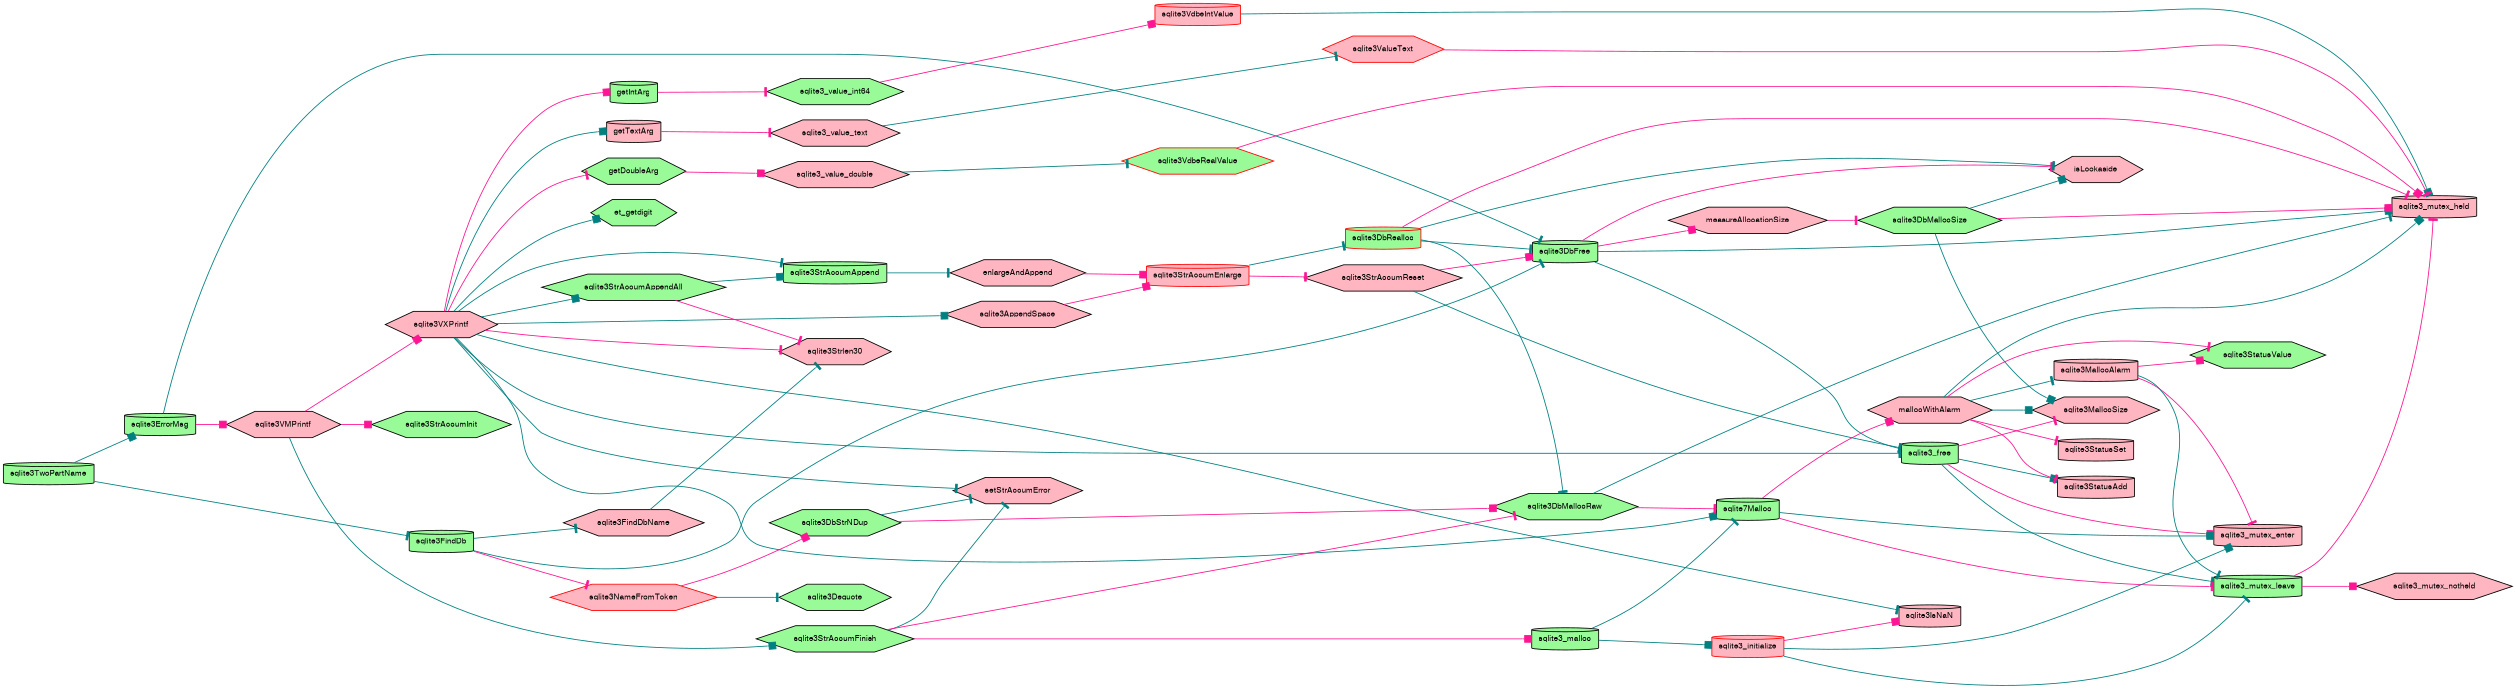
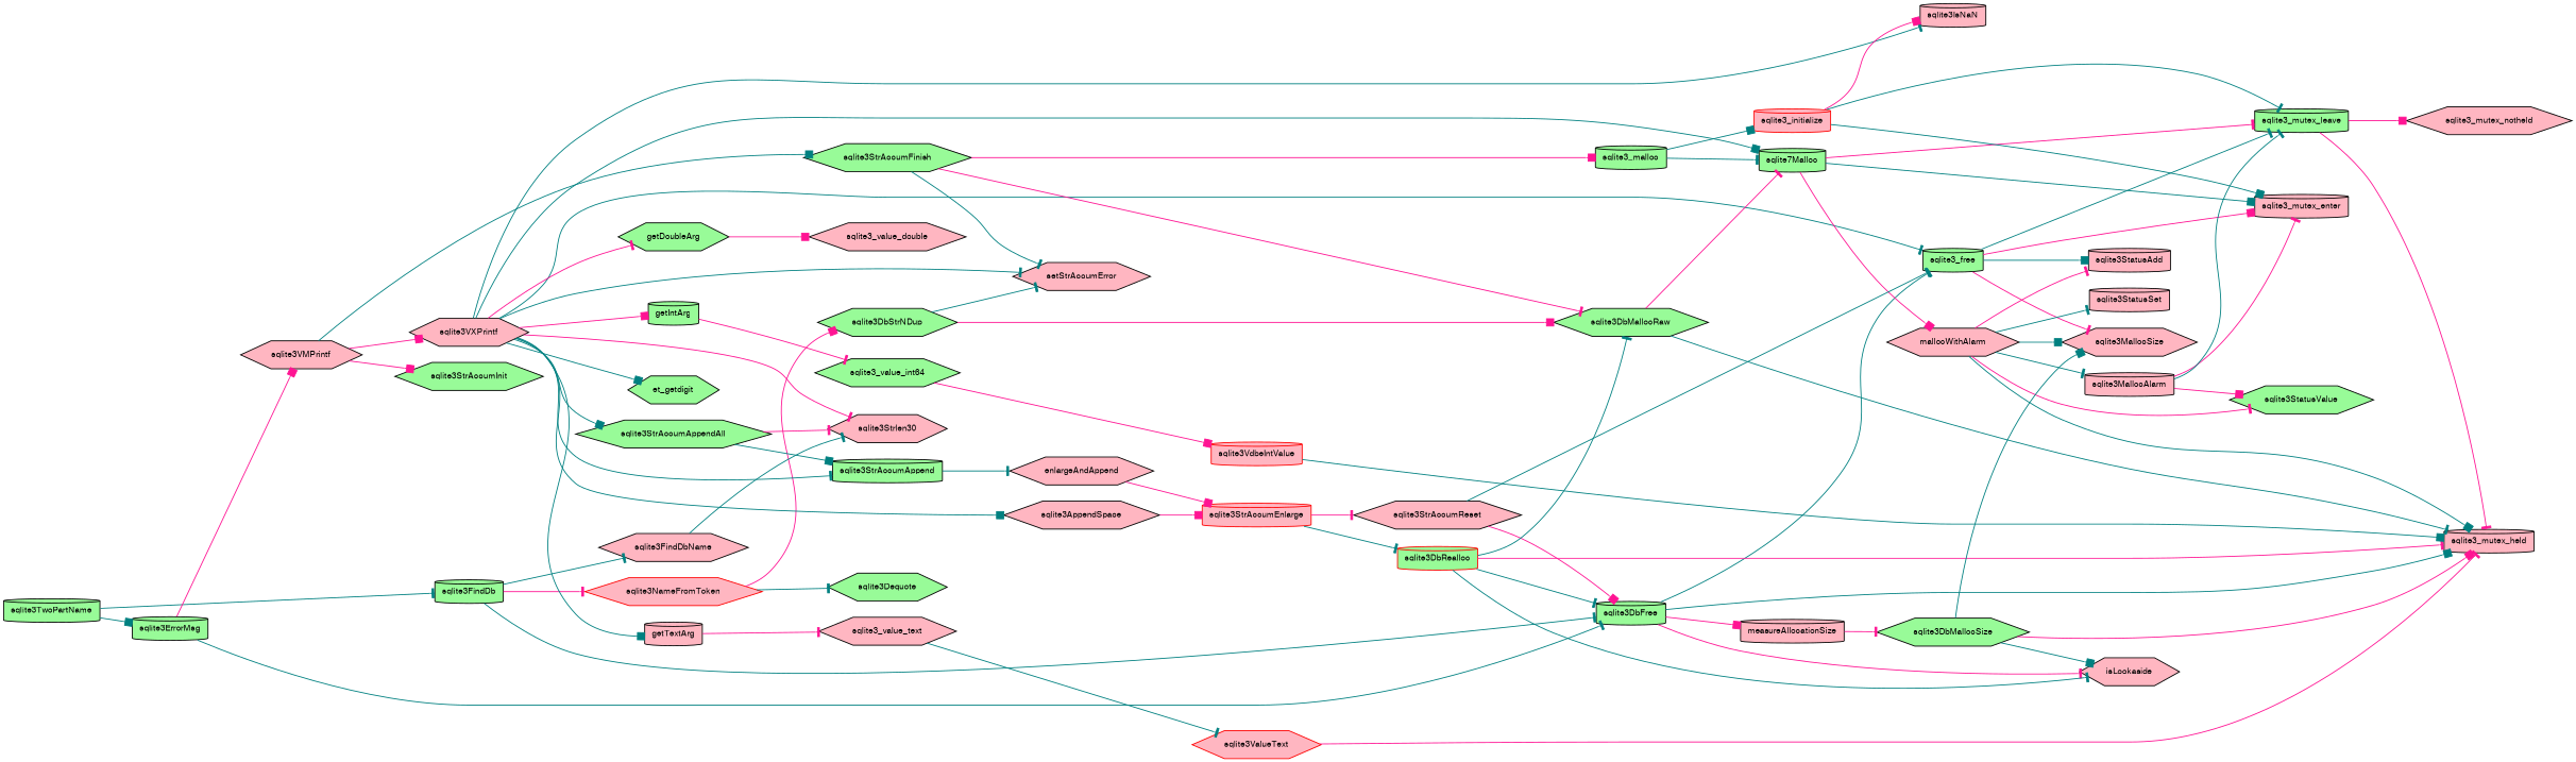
  digraph {
    rankdir=LR
    node [color=black fillcolor=lightpink fontname=FreeSans fontsize=10 shape=hexagon style=filled]
    edge [arrowhead=tee color=teal fontname=FreeSans fontsize=10 labelfontname=FreeSans labelfontsize=10 style=solid]
    n1 [fillcolor=palegreen fontcolor=black height=0.2 label=sqlite3TwoPartName shape=cylinder width=0.4]
    n2 [fillcolor=palegreen height=0.2 label=sqlite3ErrorMsg shape=cylinder width=0.4]
    n3 [fillcolor=palegreen height=0.2 label=sqlite3FindDb shape=cylinder width=0.4]
    n4 [height=0.2 label=sqlite3VMPrintf width=0.4]
    n5 [fillcolor=palegreen height=0.2 label=sqlite3DbFree shape=cylinder width=0.4]
    n6 [color=red height=0.2 label=sqlite3NameFromToken width=0.4]
    n7 [height=0.2 label=sqlite3FindDbName width=0.4]
    n8 [fillcolor=palegreen height=0.2 label=sqlite3StrAccumInit width=0.4]
    n9 [height=0.2 label=sqlite3VXPrintf width=0.4]
    n10 [fillcolor=palegreen height=0.2 label=sqlite3StrAccumFinish width=0.4]
    n11 [fillcolor=palegreen height=0.2 label=sqlite3_free shape=cylinder width=0.4]
    n12 [height=0.2 label=sqlite3_mutex_held shape=cylinder width=0.4]
-   n13 [height=0.2 label=measureAllocationSize width=0.4]
+   n13 [height=0.2 label=measureAllocationSize shape=cylinder width=0.4]
    n14 [height=0.2 label=isLookaside width=0.4]
    n15 [fillcolor=palegreen height=0.2 label=sqlite3StrAccumAppend shape=cylinder width=0.4]
    n16 [height=0.2 label=setStrAccumError width=0.4]
    n17 [fillcolor=palegreen height=0.2 label=sqlite7Malloc shape=cylinder width=0.4]
    n18 [fillcolor=palegreen height=0.2 label=getIntArg shape=cylinder width=0.4]
    n19 [fillcolor=palegreen height=0.2 label=getDoubleArg width=0.4]
    n20 [height=0.2 label=sqlite3IsNaN shape=cylinder width=0.4]
    n21 [height=0.2 label=sqlite3Strlen30 width=0.4]
    n22 [fillcolor=palegreen height=0.2 label=et_getdigit width=0.4]
    n23 [height=0.2 label=getTextArg shape=cylinder width=0.4]
    n24 [fillcolor=palegreen height=0.2 label=sqlite3StrAccumAppendAll width=0.4]
    n25 [height=0.2 label=sqlite3AppendSpace width=0.4]
    n26 [fillcolor=palegreen height=0.2 label=sqlite3DbMallocRaw width=0.4]
    n27 [fillcolor=palegreen height=0.2 label=sqlite3_malloc shape=cylinder width=0.4]
    n28 [height=0.2 label=enlargeAndAppend width=0.4]
    n29 [height=0.2 label=sqlite3MallocSize width=0.4]
    n30 [height=0.2 label=sqlite3_mutex_enter shape=cylinder width=0.4]
    n31 [height=0.2 label=sqlite3StatusAdd shape=cylinder width=0.4]
    n32 [fillcolor=palegreen height=0.2 label=sqlite3_mutex_leave shape=cylinder width=0.4]
    n33 [height=0.2 label=mallocWithAlarm width=0.4]
    n34 [fillcolor=palegreen height=0.2 label=sqlite3_value_int64 width=0.4]
    n35 [height=0.2 label=sqlite3_value_double width=0.4]
    n36 [height=0.2 label=sqlite3_value_text width=0.4]
    n37 [color=red height=0.2 label=sqlite3StrAccumEnlarge shape=cylinder width=0.4]
    n38 [height=0.2 label=sqlite3StrAccumReset width=0.4]
    n39 [color=red fillcolor=palegreen height=0.2 label=sqlite3DbRealloc shape=cylinder width=0.4]
    n40 [fillcolor=palegreen height=0.2 label=sqlite3DbMallocSize width=0.4]
    n41 [height=0.2 label=sqlite3_mutex_notheld width=0.4]
    n42 [height=0.2 label=sqlite3StatusSet shape=cylinder width=0.4]
    n43 [fillcolor=palegreen height=0.2 label=sqlite3StatusValue width=0.4]
    n44 [height=0.2 label=sqlite3MallocAlarm shape=cylinder width=0.4]
    n45 [color=red height=0.2 label=sqlite3VdbeIntValue shape=cylinder width=0.4]
-   n46 [color=red fillcolor=palegreen height=0.2 label=sqlite3VdbeRealValue width=0.4]
    n47 [color=red height=0.2 label=sqlite3ValueText width=0.4]
    n48 [color=red height=0.2 label=sqlite3_initialize shape=cylinder width=0.4]
    n49 [fillcolor=palegreen height=0.2 label=sqlite3DbStrNDup width=0.4]
    n50 [fillcolor=palegreen height=0.2 label=sqlite3Dequote width=0.4]
    n1 -> n2 [arrowhead=box]
    n1 -> n3
    n2 -> n4 [arrowhead=box color=deeppink]
    n2 -> n5
    n3 -> n5
    n3 -> n6 [color=deeppink]
    n3 -> n7
    n4 -> n8 [arrowhead=box color=deeppink]
    n4 -> n9 [arrowhead=box color=deeppink]
    n4 -> n10 [arrowhead=box]
    n5 -> n11
    n5 -> n12 [arrowhead=box]
    n5 -> n13 [arrowhead=box color=deeppink]
    n5 -> n14 [color=deeppink]
    n6 -> n49 [arrowhead=box color=deeppink]
    n6 -> n50
    n7 -> n21
    n9 -> n11
    n9 -> n15
    n9 -> n16
    n9 -> n17 [arrowhead=box]
    n9 -> n18 [arrowhead=box color=deeppink]
    n9 -> n19 [color=deeppink]
    n9 -> n20
    n9 -> n21 [color=deeppink]
    n9 -> n22 [arrowhead=box]
    n9 -> n23 [arrowhead=box]
    n9 -> n24 [arrowhead=box]
    n9 -> n25 [arrowhead=box]
    n10 -> n16
    n10 -> n26 [color=deeppink]
    n10 -> n27 [arrowhead=box color=deeppink]
    n11 -> n29 [color=deeppink]
    n11 -> n30 [arrowhead=box color=deeppink]
    n11 -> n31 [arrowhead=box]
    n11 -> n32
    n13 -> n40 [color=deeppink]
    n15 -> n28
    n17 -> n30 [arrowhead=box]
    n17 -> n32 [color=deeppink]
    n17 -> n33 [arrowhead=box color=deeppink]
    n18 -> n34 [color=deeppink]
    n19 -> n35 [arrowhead=box color=deeppink]
    n23 -> n36 [color=deeppink]
    n24 -> n15 [arrowhead=box]
    n24 -> n21 [color=deeppink]
    n25 -> n37 [arrowhead=box color=deeppink]
    n26 -> n12
    n26 -> n17 [color=deeppink]
    n27 -> n17
    n27 -> n48 [arrowhead=box]
    n28 -> n37 [arrowhead=box color=deeppink]
    n32 -> n12 [color=deeppink]
    n32 -> n41 [arrowhead=box color=deeppink]
    n33 -> n12 [arrowhead=box]
    n33 -> n29 [arrowhead=box]
    n33 -> n31 [color=deeppink]
-   n33 -> n42 [color=deeppink]
+   n33 -> n42
    n33 -> n43 [color=deeppink]
    n33 -> n44
    n34 -> n45 [arrowhead=box color=deeppink]
-   n35 -> n46
    n36 -> n47
    n37 -> n38 [color=deeppink]
    n37 -> n39
    n38 -> n5 [arrowhead=box color=deeppink]
    n38 -> n11
    n39 -> n5
    n39 -> n12 [color=deeppink]
    n39 -> n14
    n39 -> n26
    n40 -> n12 [arrowhead=box color=deeppink]
    n40 -> n14 [arrowhead=box]
    n40 -> n29 [arrowhead=box]
    n44 -> n30 [color=deeppink]
    n44 -> n32
    n44 -> n43 [arrowhead=box color=deeppink]
    n45 -> n12 [arrowhead=box]
-   n46 -> n12 [arrowhead=box color=deeppink]
    n47 -> n12 [color=deeppink]
    n48 -> n20 [arrowhead=box color=deeppink]
    n48 -> n30 [arrowhead=box]
    n48 -> n32
    n49 -> n16
    n49 -> n26 [arrowhead=box color=deeppink]
  }
